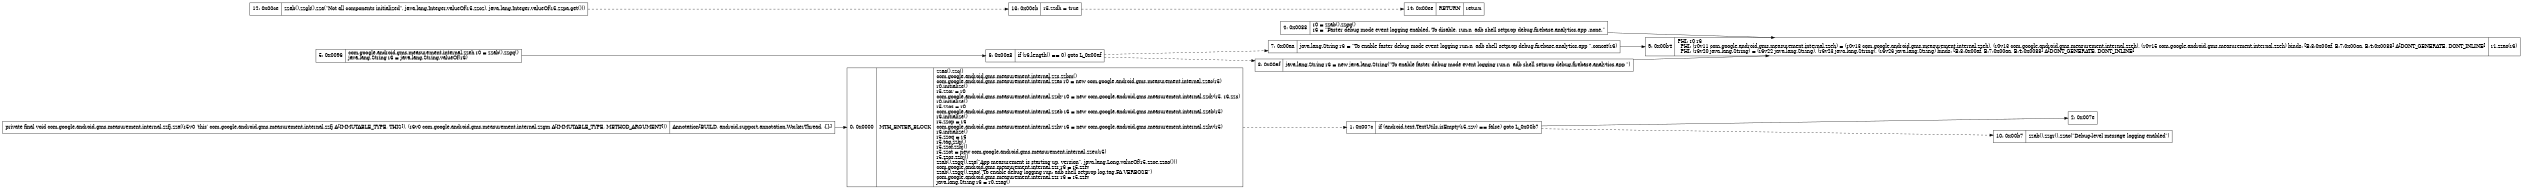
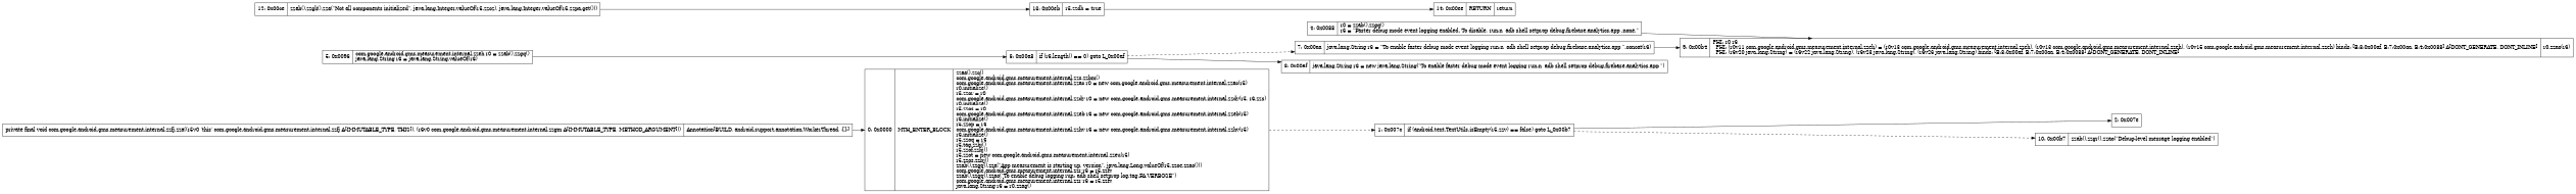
  digraph {
    rankdir=LR
    node [shape=record]
    n1 [label="{0\:\ 0x0000|MTH_ENTER_BLOCK\l|zzaa().zzo()\lcom.google.android.gms.measurement.internal.zzs.zzbm()\lcom.google.android.gms.measurement.internal.zzac r0 = new com.google.android.gms.measurement.internal.zzac(r5)\lr0.initialize()\lr5.zzor = r0\lcom.google.android.gms.measurement.internal.zzdy r0 = new com.google.android.gms.measurement.internal.zzdy(r5, r6.zzs)\lr0.initialize()\lr5.zzos = r0\lcom.google.android.gms.measurement.internal.zzeb r6 = new com.google.android.gms.measurement.internal.zzeb(r5)\lr6.initialize()\lr5.zzop = r6\lcom.google.android.gms.measurement.internal.zzhv r6 = new com.google.android.gms.measurement.internal.zzhv(r5)\lr6.initialize()\lr5.zzoq = r6\lr5.tag.zzbj()\lr5.zzof.zzbj()\lr5.zzot = new com.google.android.gms.measurement.internal.zzeu(r5)\lr5.zzos.zzbj()\lzzab().zzgq().zza(\"App measurement is starting up, version\", java.lang.Long.valueOf(r5.zzoe.zzao()))\lcom.google.android.gms.measurement.internal.zzr r6 = r5.zzfv\lzzab().zzgq().zzao(\"To enable debug logging run: adb shell setprop log.tag.FA VERBOSE\")\lcom.google.android.gms.measurement.internal.zzr r6 = r5.zzfv\ljava.lang.String r6 = r0.zzag()\l}"]
    n2 [label="{1\:\ 0x007c|if (android.text.TextUtils.isEmpty(r5.zzv) == false) goto L_0x00b7\l}"]
    n3 [label="{2\:\ 0x007e}"]
    n4 [label="{10\:\ 0x00b7|zzab().zzgr().zzao(\"Debug\-level message logging enabled\")\l}"]
    n5 [label="{4\:\ 0x0088|r0 = zzab().zzgq()\lr6 = \"Faster debug mode event logging enabled. To disable, run:n  adb shell setprop debug.firebase.analytics.app .none.\"\l}"]
-   n6 [label="{9\:\ 0x00b4|PHI: r0 r6 \l  PHI: (r0v11 com.google.android.gms.measurement.internal.zzeh) = (r0v13 com.google.android.gms.measurement.internal.zzeh), (r0v13 com.google.android.gms.measurement.internal.zzeh), (r0v15 com.google.android.gms.measurement.internal.zzeh) binds: [B:8:0x00af, B:7:0x00aa, B:4:0x0088] A[DONT_GENERATE, DONT_INLINE]\l  PHI: (r6v20 java.lang.String) = (r6v22 java.lang.String), (r6v23 java.lang.String), (r6v26 java.lang.String) binds: [B:8:0x00af, B:7:0x00aa, B:4:0x0088] A[DONT_GENERATE, DONT_INLINE]\l|r1.zzao(r6)\l}"]
+   n6 [label="{9\:\ 0x00b4|PHI: r0 r6 \l  PHI: (r0v11 com.google.android.gms.measurement.internal.zzeh) = (r0v13 com.google.android.gms.measurement.internal.zzeh), (r0v13 com.google.android.gms.measurement.internal.zzeh), (r0v15 com.google.android.gms.measurement.internal.zzeh) binds: [B:8:0x00af, B:7:0x00aa, B:4:0x0088] A[DONT_GENERATE, DONT_INLINE]\l  PHI: (r6v20 java.lang.String) = (r6v22 java.lang.String), (r6v23 java.lang.String), (r6v26 java.lang.String) binds: [B:8:0x00af, B:7:0x00aa, B:4:0x0088] A[DONT_GENERATE, DONT_INLINE]\l|r0.zzao(r6)\l}"]
    n7 [label="{5\:\ 0x0096|com.google.android.gms.measurement.internal.zzeh r0 = zzab().zzgq()\ljava.lang.String r6 = java.lang.String.valueOf(r6)\l}"]
    n8 [label="{6\:\ 0x00a8|if (r6.length() == 0) goto L_0x00af\l}"]
    n9 [label="{7\:\ 0x00aa|java.lang.String r6 = \"To enable faster debug mode event logging run:n  adb shell setprop debug.firebase.analytics.app \".concat(r6)\l}"]
    n10 [label="{8\:\ 0x00af|java.lang.String r6 = new java.lang.String(\"To enable faster debug mode event logging run:n  adb shell setprop debug.firebase.analytics.app \")\l}"]
    n11 [label="{12\:\ 0x00ce|zzab().zzgk().zza(\"Not all components initialized\", java.lang.Integer.valueOf(r5.zzoz), java.lang.Integer.valueOf(r5.zzpa.get()))\l}"]
    n12 [label="{13\:\ 0x00eb|r5.zzdh = true\l}"]
    n13 [label="{14\:\ 0x00ee|RETURN\l|return\l}"]
    n14 [label="{private final void com.google.android.gms.measurement.internal.zzfj.zza((r5v0 'this' com.google.android.gms.measurement.internal.zzfj A[IMMUTABLE_TYPE, THIS]), (r6v0 com.google.android.gms.measurement.internal.zzgm A[IMMUTABLE_TYPE, METHOD_ARGUMENT]))  | Annotation[BUILD, android.support.annotation.WorkerThread, \{\}]\l}"]
    n1 -> n2 [style=dashed]
    n2 -> n3 [style=solid]
    n2 -> n4 [style=dashed]
    n5 -> n6
    n7 -> n8
    n8 -> n9 [style=dashed]
-   n8 -> n10 [style=dashed]
+   n8 -> n10
    n9 -> n6
-   n10 -> n6
-   n11 -> n12 [style=dashed]
-   n12 -> n13 [style=dashed]
+   n11 -> n12
+   n12 -> n13
    n14 -> n1
  }
